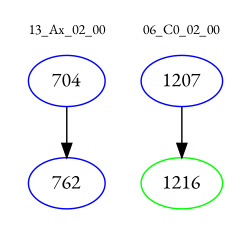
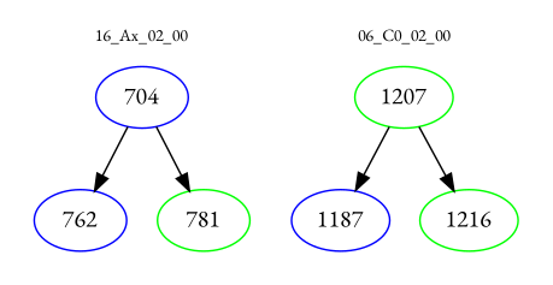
  digraph {
    fontname="EB Garamond"
    node [color=blue fontname="EB Garamond"]
    edge [color=black fontname="EB Garamond"]
    n1 [label=704]
    n2 [label=762]
-   n4 [label=1207]
+   n3 [color=green label=781]
+   n4 [color=green label=1207]
+   n5 [label=1187]
    n6 [color=green label=1216]
    subgraph cluster_1 {
      color=white
      fontsize=10
-     label="13_Ax_02_00"
+     label="16_Ax_02_00"
      n1
      n2
+     n3
    }
    subgraph cluster_2 {
      color=white
      fontsize=10
      label="06_C0_02_00"
      n4
+     n5
      n6
    }
    n1 -> n2
+   n1 -> n3
+   n4 -> n5
    n4 -> n6
  }
